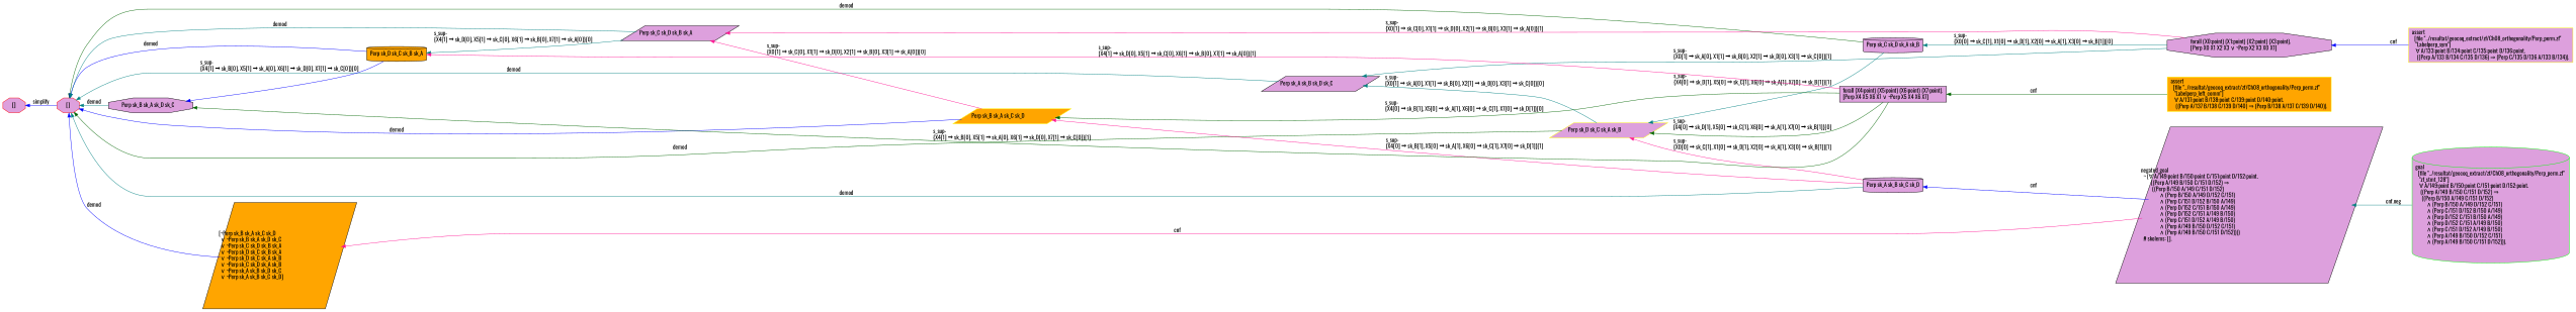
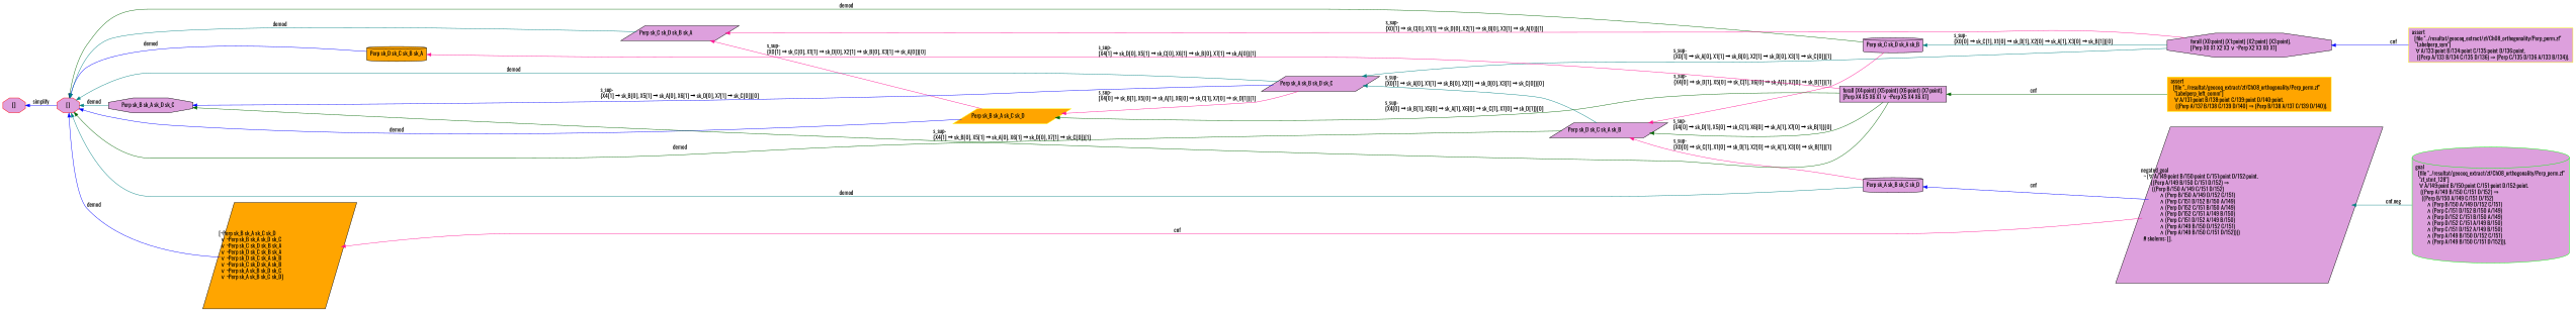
  digraph {
    fontname=Oswald
    rankdir=LR
    node [fillcolor=plum fontname=Oswald shape=parallelogram style=filled]
    edge [color=teal dir=back fontname=Oswald]
    n1 [color=red label="[]" shape=octagon]
    n2 [color=red label="[]" shape=octagon]
    n3 [label="Perp sk_A sk_B sk_C sk_D\l" shape=cylinder]
    n4 [label="Perp sk_A sk_B sk_D sk_C\l"]
-   n5 [label="Perp sk_D sk_C sk_A sk_B\l" color=yellow]
+   n5 [label="Perp sk_D sk_C sk_A sk_B\l"]
    n6 [label="Perp sk_C sk_D sk_A sk_B\l" shape=cylinder]
    n7 [fillcolor=orange label="Perp sk_D sk_C sk_B sk_A\l" shape=cylinder]
    n8 [label="Perp sk_C sk_D sk_B sk_A\l"]
    n9 [color=yellow fillcolor=orange label="Perp sk_B sk_A sk_C sk_D\l"]
    n10 [label="Perp sk_B sk_A sk_D sk_C\l" shape=octagon]
    n11 [fillcolor=orange label="[¬Perp sk_B sk_A sk_C sk_D\l ∨ ¬Perp sk_B sk_A sk_D sk_C\l ∨ ¬Perp sk_C sk_D sk_B sk_A\l ∨ ¬Perp sk_D sk_C sk_B sk_A\l ∨ ¬Perp sk_D sk_C sk_A sk_B\l ∨ ¬Perp sk_C sk_D sk_A sk_B\l ∨ ¬Perp sk_A sk_B sk_D sk_C\l ∨ ¬Perp sk_A sk_B sk_C sk_D]\l"]
    n12 [label="negated_goal\l  ¬ (∀ A/149:point B/150:point C/151:point D/152:point.\l        ((Perp A/149 B/150 C/151 D/152) ⇒\l         ((Perp B/150 A/149 C/151 D/152)\l          ∧ (Perp B/150 A/149 D/152 C/151)\l          ∧ (Perp C/151 D/152 B/150 A/149)\l          ∧ (Perp D/152 C/151 B/150 A/149)\l          ∧ (Perp D/152 C/151 A/149 B/150)\l          ∧ (Perp C/151 D/152 A/149 B/150)\l          ∧ (Perp A/149 B/150 D/152 C/151)\l          ∧ (Perp A/149 B/150 C/151 D/152))))\l  # skolems: [].\l"]
    n13 [label="forall (X0:point) (X1:point) (X2:point) (X3:point).\l[Perp X0 X1 X2 X3 ∨ ¬Perp X2 X3 X0 X1]\l" shape=octagon]
    n14 [label="forall (X4:point) (X5:point) (X6:point) (X7:point).\l[Perp X4 X5 X6 X7 ∨ ¬Perp X5 X4 X6 X7]\l" shape=box]
    n15 [color=green label="goal\l  [file \"../resultat/geocoq_extract/zf/Ch08_orthogonality/Perp_perm.zf\" \l   \"zf_stmt_128\"]\l  ∀ A/149:point B/150:point C/151:point D/152:point.\l    ((Perp A/149 B/150 C/151 D/152) ⇒\l     ((Perp B/150 A/149 C/151 D/152)\l      ∧ (Perp B/150 A/149 D/152 C/151)\l      ∧ (Perp C/151 D/152 B/150 A/149)\l      ∧ (Perp D/152 C/151 B/150 A/149)\l      ∧ (Perp D/152 C/151 A/149 B/150)\l      ∧ (Perp C/151 D/152 A/149 B/150)\l      ∧ (Perp A/149 B/150 D/152 C/151)\l      ∧ (Perp A/149 B/150 C/151 D/152))).\l" shape=cylinder]
    n16 [color=yellow label="assert\l  [file \"../resultat/geocoq_extract/zf/Ch08_orthogonality/Perp_perm.zf\" \l   \"Labelperp_sym\"]\l  ∀ A/133:point B/134:point C/135:point D/136:point.\l    ((Perp A/133 B/134 C/135 D/136) ⇒ (Perp C/135 D/136 A/133 B/134)).\l" shape=box]
    n17 [color=yellow fillcolor=orange label="assert\l  [file \"../resultat/geocoq_extract/zf/Ch08_orthogonality/Perp_perm.zf\" \l   \"Labelperp_left_comm\"]\l  ∀ A/137:point B/138:point C/139:point D/140:point.\l    ((Perp A/137 B/138 C/139 D/140) ⇒ (Perp B/138 A/137 C/139 D/140)).\l" shape=box]
    n1 -> n2 [color=blue label=simplify]
    n2 -> n3 [label=demod]
    n2 -> n4 [label=demod]
    n2 -> n5 [color=darkgreen label=demod]
    n2 -> n6 [color=darkgreen label=demod]
    n2 -> n7 [color=blue label=demod]
    n2 -> n8 [label=demod]
    n2 -> n9 [color=blue label=demod]
    n2 -> n10 [label=demod]
    n2 -> n11 [color=blue label=demod]
    n3 -> n12 [color=blue label=cnf]
    n4 -> n5 [label="s_sup-\l\{X0[1] → sk_A[0], X1[1] → sk_B[0], X2[1] → sk_D[0], X3[1] → sk_C[0]\}[0]\l"]
    n4 -> n13 [label="s_sup-\l\{X0[1] → sk_A[0], X1[1] → sk_B[0], X2[1] → sk_D[0], X3[1] → sk_C[0]\}[1]\l"]
    n5 -> n3 [color=deeppink label="s_sup-\l\{X0[0] → sk_C[1], X1[0] → sk_D[1], X2[0] → sk_A[1], X3[0] → sk_B[1]\}[1]\l"]
-   n5 -> n6 [label="s_sup-\l\{X4[0] → sk_D[1], X5[0] → sk_C[1], X6[0] → sk_A[1], X7[0] → sk_B[1]\}[1]\l"]
+   n5 -> n6 [color=deeppink label="s_sup-\l\{X4[0] → sk_D[1], X5[0] → sk_C[1], X6[0] → sk_A[1], X7[0] → sk_B[1]\}[1]\l"]
    n5 -> n14 [color=darkgreen label="s_sup-\l\{X4[0] → sk_D[1], X5[0] → sk_C[1], X6[0] → sk_A[1], X7[0] → sk_B[1]\}[0]\l"]
    n6 -> n13 [label="s_sup-\l\{X0[0] → sk_C[1], X1[0] → sk_D[1], X2[0] → sk_A[1], X3[0] → sk_B[1]\}[0]\l"]
-   n7 -> n8 [label="s_sup-\l\{X4[1] → sk_D[0], X5[1] → sk_C[0], X6[1] → sk_B[0], X7[1] → sk_A[0]\}[0]\l"]
    n7 -> n14 [color=deeppink label="s_sup-\l\{X4[1] → sk_D[0], X5[1] → sk_C[0], X6[1] → sk_B[0], X7[1] → sk_A[0]\}[1]\l"]
    n8 -> n9 [color=deeppink label="s_sup-\l\{X0[1] → sk_C[0], X1[1] → sk_D[0], X2[1] → sk_B[0], X3[1] → sk_A[0]\}[0]\l"]
    n8 -> n13 [color=deeppink label="s_sup-\l\{X0[1] → sk_C[0], X1[1] → sk_D[0], X2[1] → sk_B[0], X3[1] → sk_A[0]\}[1]\l"]
-   n9 -> n3 [color=deeppink label="s_sup-\l\{X4[0] → sk_B[1], X5[0] → sk_A[1], X6[0] → sk_C[1], X7[0] → sk_D[1]\}[1]\l"]
+   n9 -> n4 [color=deeppink label="s_sup-\l\{X4[0] → sk_B[1], X5[0] → sk_A[1], X6[0] → sk_C[1], X7[0] → sk_D[1]\}[1]\l"]
    n9 -> n14 [color=darkgreen label="s_sup-\l\{X4[0] → sk_B[1], X5[0] → sk_A[1], X6[0] → sk_C[1], X7[0] → sk_D[1]\}[0]\l"]
-   n10 -> n7 [color=blue label="s_sup-\l\{X4[1] → sk_B[0], X5[1] → sk_A[0], X6[1] → sk_D[0], X7[1] → sk_C[0]\}[0]\l"]
+   n10 -> n4 [color=blue label="s_sup-\l\{X4[1] → sk_B[0], X5[1] → sk_A[0], X6[1] → sk_D[0], X7[1] → sk_C[0]\}[0]\l"]
    n10 -> n14 [color=darkgreen label="s_sup-\l\{X4[1] → sk_B[0], X5[1] → sk_A[0], X6[1] → sk_D[0], X7[1] → sk_C[0]\}[1]\l"]
    n11 -> n12 [color=deeppink label=cnf]
    n12 -> n15 [label="cnf.neg"]
    n13 -> n16 [color=blue label=cnf]
    n14 -> n17 [color=darkgreen label=cnf]
  }
